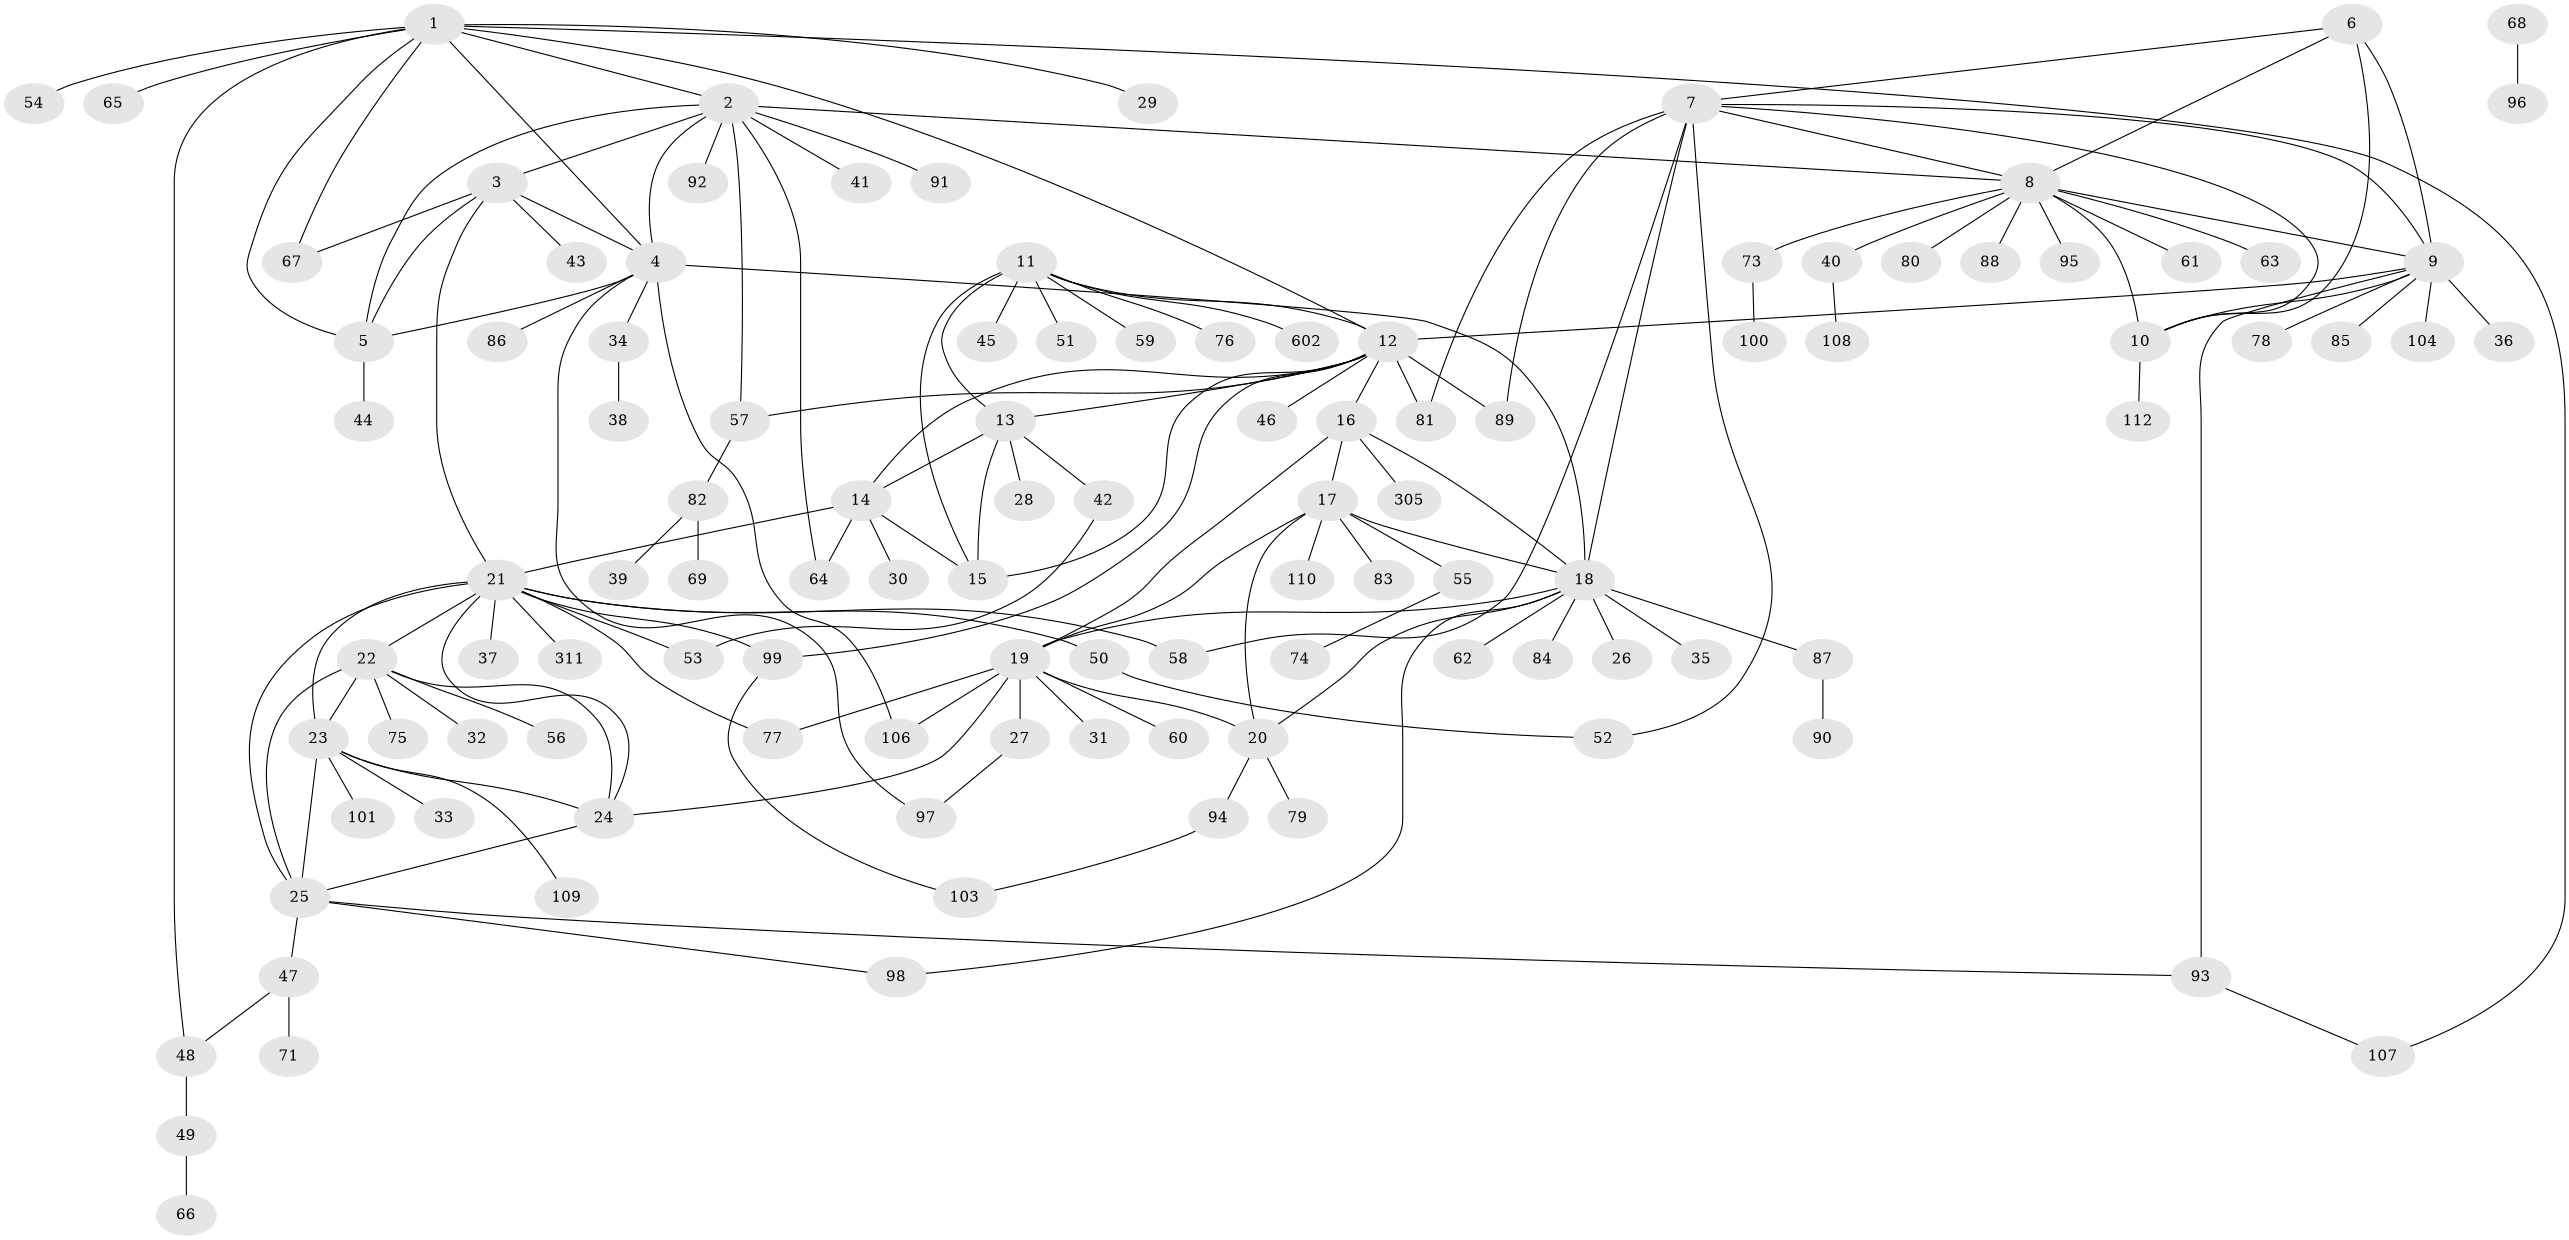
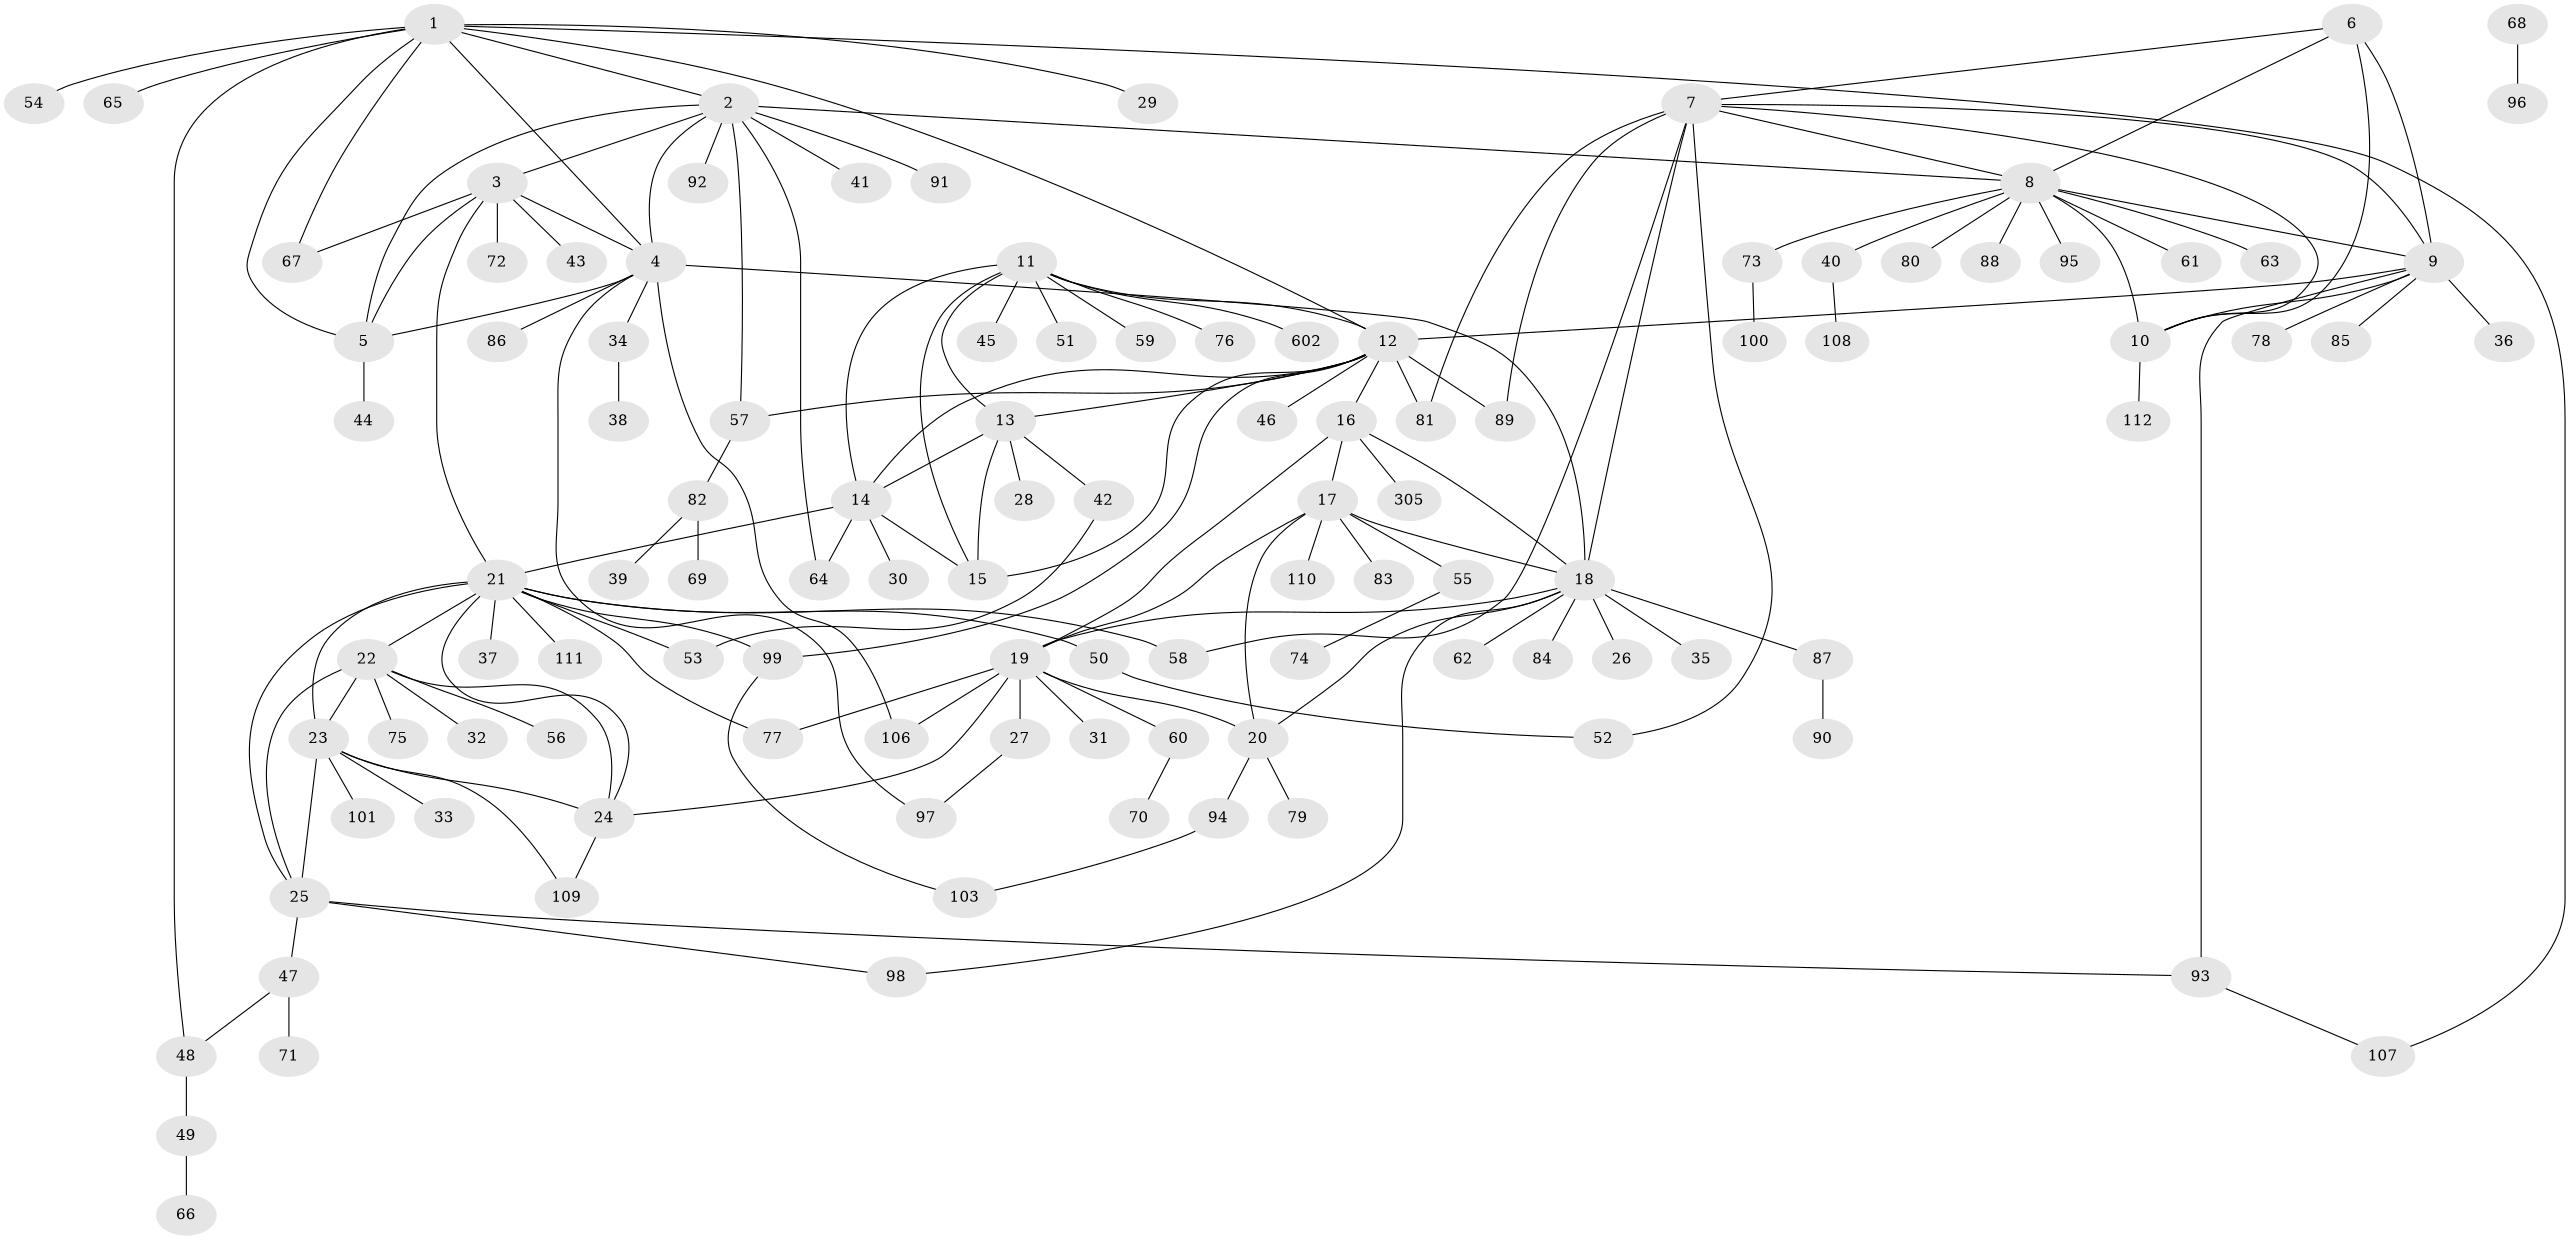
  graph {
    node [color=gray90 style=filled]
    1
    2
    4
    5
    12
    29
    48
    54
    65
    107
    67
    3
    8
    41
    57
    64
    91
    92
    21
    43
+   72
    18
    34
    86
    97
    106
    44
    81
    89
    13
    14
    15
    16
    46
    99
    49
    9
    10
    40
    61
    63
    73
    80
    88
    95
    82
    58
    24
    77
    22
    23
    25
    37
    50
    53
-   111 [label=311]
+   111
    68
    96
    19
    20
    26
    35
    62
    84
    87
    98
    38
    6
    7
    52
    36
    78
    85
    93
-   104
    112
    108
    100
    11
    45
    51
    59
    76
    n84 [label=602]
    28
    42
    30
    17
    n89 [label=305]
    103
    55
    83
    110
    27
    31
    60
    79
    94
    74
    90
+   70
    32
    56
    75
    33
    101
    109
    47
    71
    66
    39
    69
    1 -- 2
    1 -- 4
    1 -- 5
    1 -- 12
    1 -- 29
    1 -- 48
    1 -- 54
    1 -- 65
    1 -- 107
    1 -- 67
    2 -- 4
    2 -- 5
    2 -- 3
    2 -- 8
    2 -- 41
    2 -- 57
    2 -- 64
    2 -- 91
    2 -- 92
    4 -- 5
    4 -- 18
    4 -- 34
    4 -- 86
    4 -- 97
    4 -- 106
    5 -- 44
    12 -- 57
    12 -- 81
    12 -- 89
    12 -- 13
    12 -- 14
    12 -- 15
    12 -- 16
    12 -- 46
    12 -- 99
    48 -- 49
    3 -- 4
    3 -- 5
    3 -- 67
    3 -- 21
    3 -- 43
+   3 -- 72
    8 -- 9
    8 -- 10
    8 -- 40
    8 -- 61
    8 -- 63
    8 -- 73
    8 -- 80
    8 -- 88
    8 -- 95
    57 -- 82
    21 -- 99
    21 -- 58
    21 -- 24
    21 -- 77
    21 -- 22
    21 -- 23
    21 -- 25
    21 -- 37
    21 -- 50
    21 -- 53
    21 -- 111
    18 -- 19
    18 -- 20
    18 -- 26
    18 -- 35
    18 -- 62
    18 -- 84
    18 -- 87
    18 -- 98
    34 -- 38
    13 -- 14
    13 -- 15
    13 -- 28
    13 -- 42
    14 -- 64
    14 -- 21
    14 -- 15
    14 -- 30
    16 -- 18
    16 -- 19
    16 -- 17
    16 -- n89
    99 -- 103
    49 -- 66
    9 -- 12
    9 -- 10
    9 -- 36
    9 -- 78
    9 -- 85
    9 -- 93
-   9 -- 104
    10 -- 112
    40 -- 108
    73 -- 100
    82 -- 39
    82 -- 69
-   24 -- 25
+   24 -- 109
    22 -- 24
    22 -- 23
    22 -- 25
    22 -- 32
    22 -- 56
    22 -- 75
    23 -- 24
    23 -- 25
    23 -- 33
    23 -- 101
    23 -- 109
    25 -- 98
    25 -- 93
    25 -- 47
    50 -- 52
    68 -- 96
    19 -- 106
    19 -- 24
    19 -- 77
    19 -- 20
    19 -- 27
    19 -- 31
    19 -- 60
    20 -- 79
    20 -- 94
    87 -- 90
    6 -- 8
    6 -- 9
    6 -- 10
    6 -- 7
    7 -- 8
    7 -- 18
    7 -- 81
    7 -- 89
    7 -- 9
    7 -- 10
    7 -- 58
    7 -- 52
    93 -- 107
    11 -- 12
    11 -- 13
+   11 -- 14
    11 -- 15
    11 -- 45
    11 -- 51
    11 -- 59
    11 -- 76
    11 -- n84
    42 -- 53
    17 -- 18
    17 -- 19
    17 -- 20
    17 -- 55
    17 -- 83
    17 -- 110
    55 -- 74
    27 -- 97
+   60 -- 70
    94 -- 103
    47 -- 48
    47 -- 71
  }
